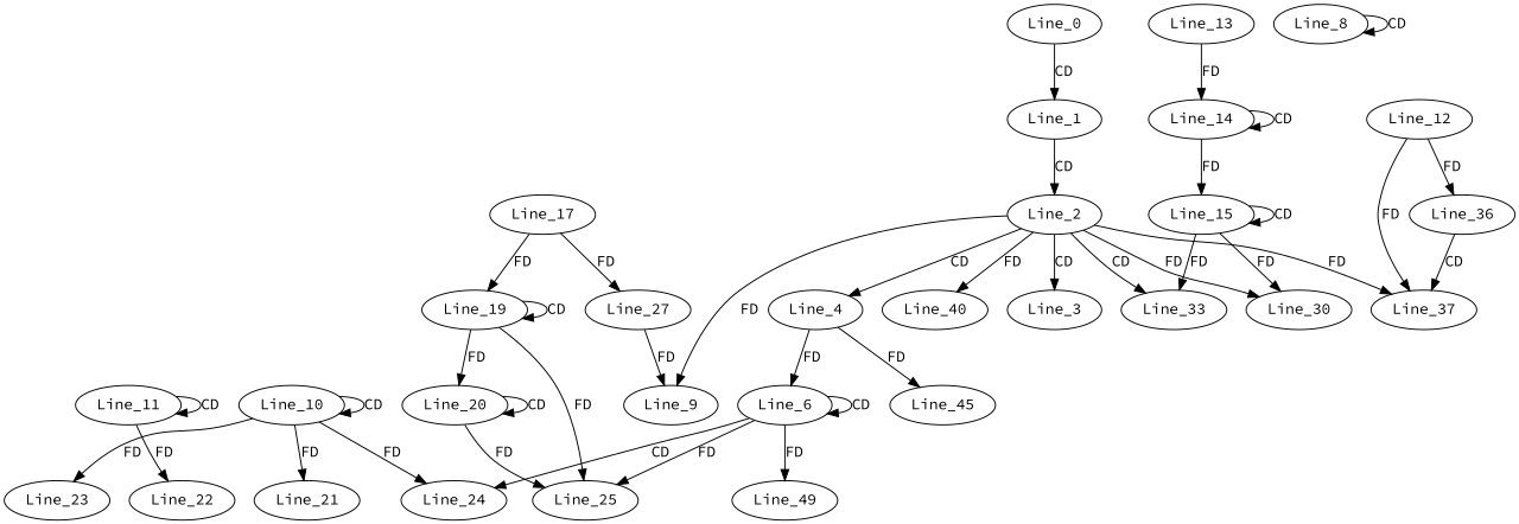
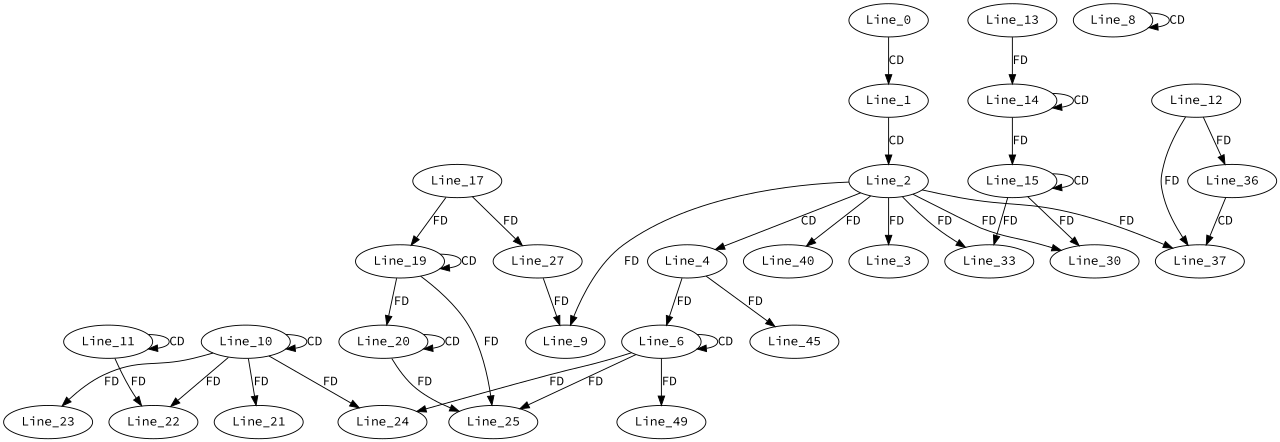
  digraph {
    fontname="Source Code Pro"
    node [fontname="Source Code Pro"]
    edge [fontname="Source Code Pro"]
    Line_0
    Line_1
    Line_2
    Line_3
    Line_4
    Line_9
    Line_30
    Line_33
    Line_37
    Line_40
    Line_6
    Line_45
    Line_24
    Line_25
    n15 [label=Line_49]
    Line_8
    Line_10
    Line_21
    Line_22
    Line_23
    Line_11
    Line_14
    Line_15
    Line_13
    Line_19
    Line_20
    Line_17
    Line_27
    Line_12
    Line_36
    Line_0 -> Line_1 [label=CD]
    Line_1 -> Line_2 [label=CD]
-   Line_2 -> Line_3 [label=CD]
+   Line_2 -> Line_3 [label=FD]
    Line_2 -> Line_4 [label=CD]
    Line_2 -> Line_9 [label=FD]
    Line_2 -> Line_30 [label=FD]
-   Line_2 -> Line_33 [label=CD]
+   Line_2 -> Line_33 [label=FD]
    Line_2 -> Line_37 [label=FD]
    Line_2 -> Line_40 [label=FD]
    Line_4 -> Line_6 [label=FD]
    Line_4 -> Line_45 [label=FD]
    Line_6 -> Line_6 [label=CD]
-   Line_6 -> Line_24 [label=CD]
+   Line_6 -> Line_24 [label=FD]
    Line_6 -> Line_25 [label=FD]
    Line_6 -> n15 [label=FD]
    Line_8 -> Line_8 [label=CD]
    Line_10 -> Line_24 [label=FD]
    Line_10 -> Line_10 [label=CD]
    Line_10 -> Line_21 [label=FD]
+   Line_10 -> Line_22 [label=FD]
    Line_10 -> Line_23 [label=FD]
    Line_11 -> Line_22 [label=FD]
    Line_11 -> Line_11 [label=CD]
    Line_14 -> Line_14 [label=CD]
    Line_14 -> Line_15 [label=FD]
    Line_15 -> Line_30 [label=FD]
    Line_15 -> Line_33 [label=FD]
    Line_15 -> Line_15 [label=CD]
    Line_13 -> Line_14 [label=FD]
    Line_19 -> Line_25 [label=FD]
    Line_19 -> Line_19 [label=CD]
    Line_19 -> Line_20 [label=FD]
    Line_20 -> Line_25 [label=FD]
    Line_20 -> Line_20 [label=CD]
    Line_17 -> Line_19 [label=FD]
    Line_17 -> Line_27 [label=FD]
    Line_27 -> Line_9 [label=FD]
    Line_12 -> Line_37 [label=FD]
    Line_12 -> Line_36 [label=FD]
    Line_36 -> Line_37 [label=CD]
  }
